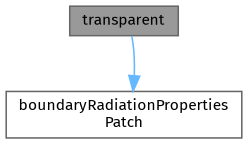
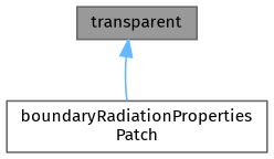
  digraph {
    fontname="Fira Sans"
    node [color=gray40 fontname="Fira Sans" fontsize=10 shape=box style=filled]
    n1 [fillcolor=grey60 fontcolor=black height=0.2 label=transparent width=0.4]
    n2 [fillcolor=white height=0.2 label="boundaryRadiationProperties\lPatch" width=0.4]
-   n2 -> n1 [color=steelblue1 dir=back fontname="Fira Sans" fontsize=10 labelfontname=Helvetica labelfontsize=10 style=solid]
+   n1 -> n2 [color=steelblue1 dir=back fontname="Fira Sans" fontsize=10 labelfontname=Helvetica labelfontsize=10 style=solid]
  }
